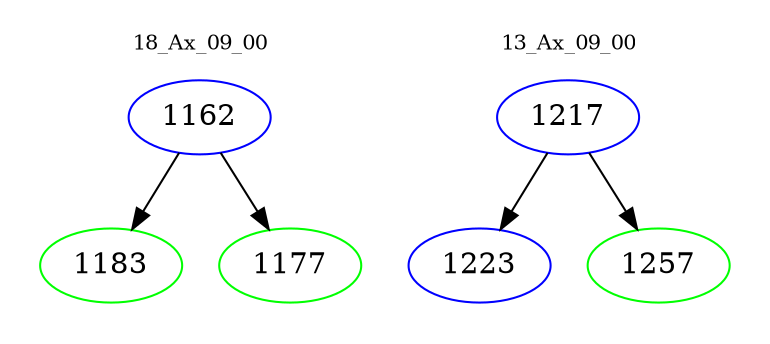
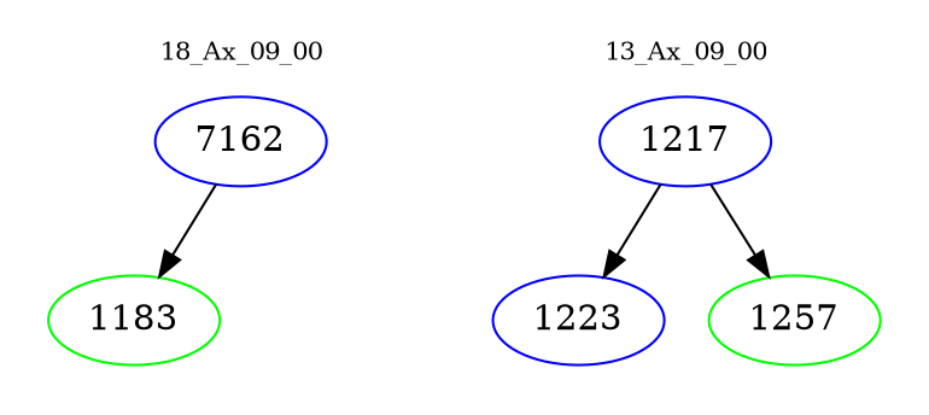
  digraph {
    node [color=blue]
    edge [color=black]
-   n1 [label=1162]
+   n1 [label=7162]
    n2 [color=green label=1183]
-   n3 [color=green label=1177]
    n4 [label=1217]
    n5 [label=1223]
    n6 [color=green label=1257]
    subgraph cluster_1 {
      color=white
      fontsize=10
      label="18_Ax_09_00"
      n1
      n2
-     n3
    }
    subgraph cluster_2 {
      color=white
      fontsize=10
      label="13_Ax_09_00"
      n4
      n5
      n6
    }
    n1 -> n2
-   n1 -> n3
    n4 -> n5
    n4 -> n6
  }
